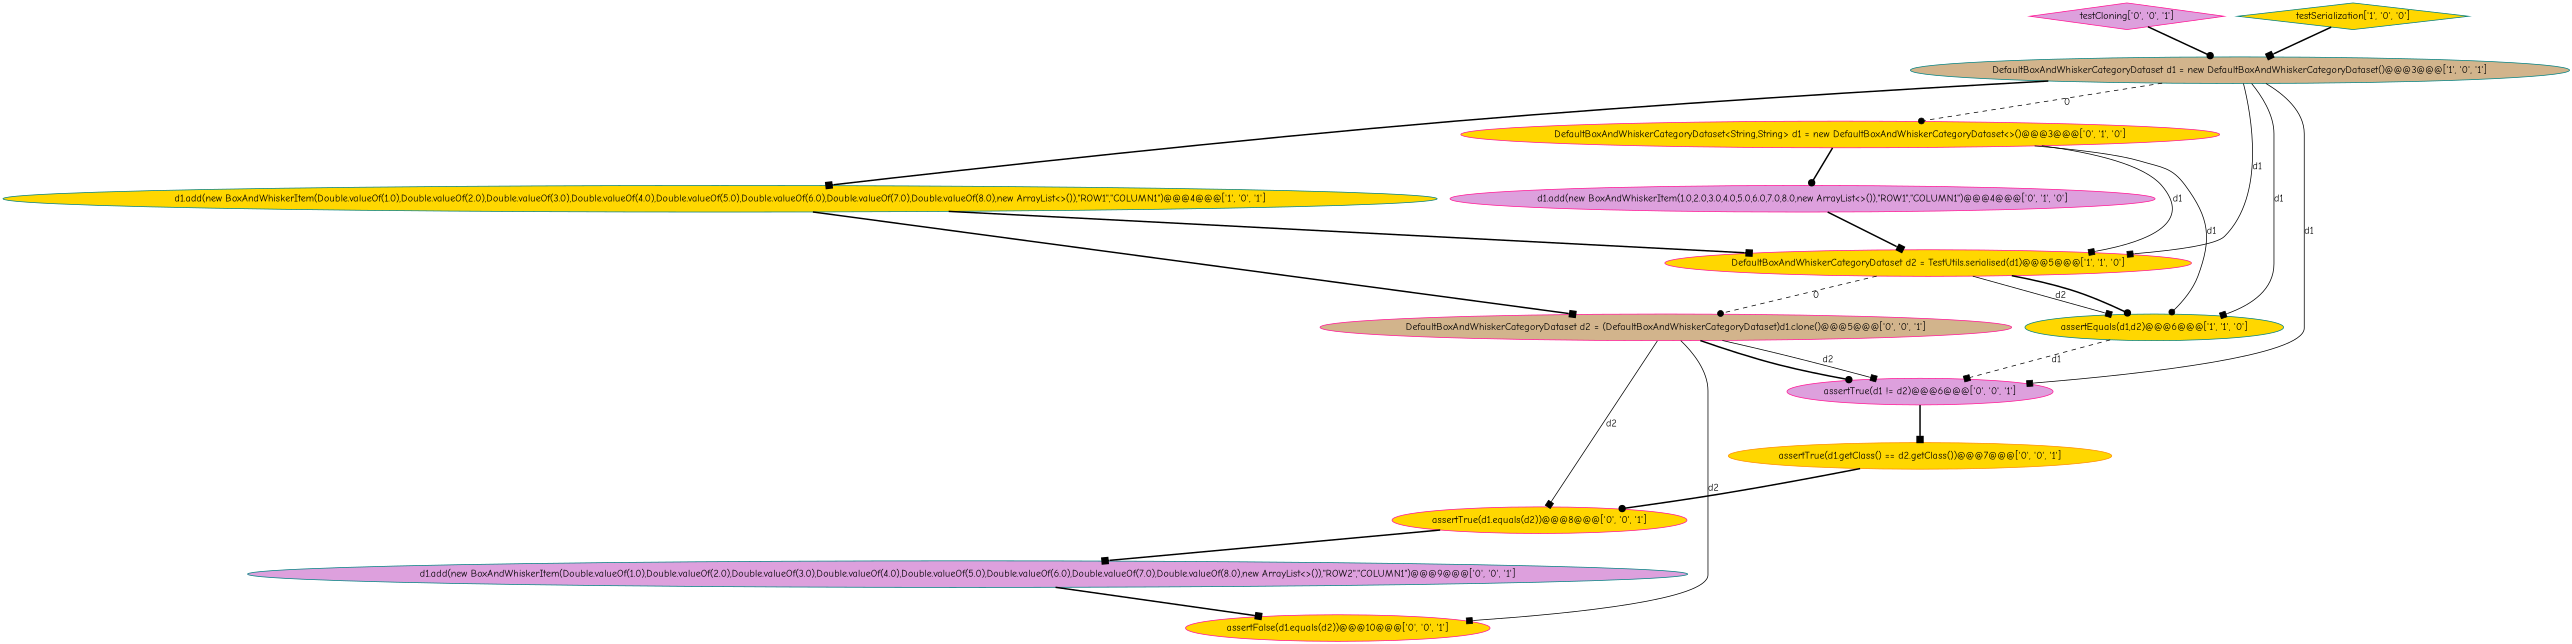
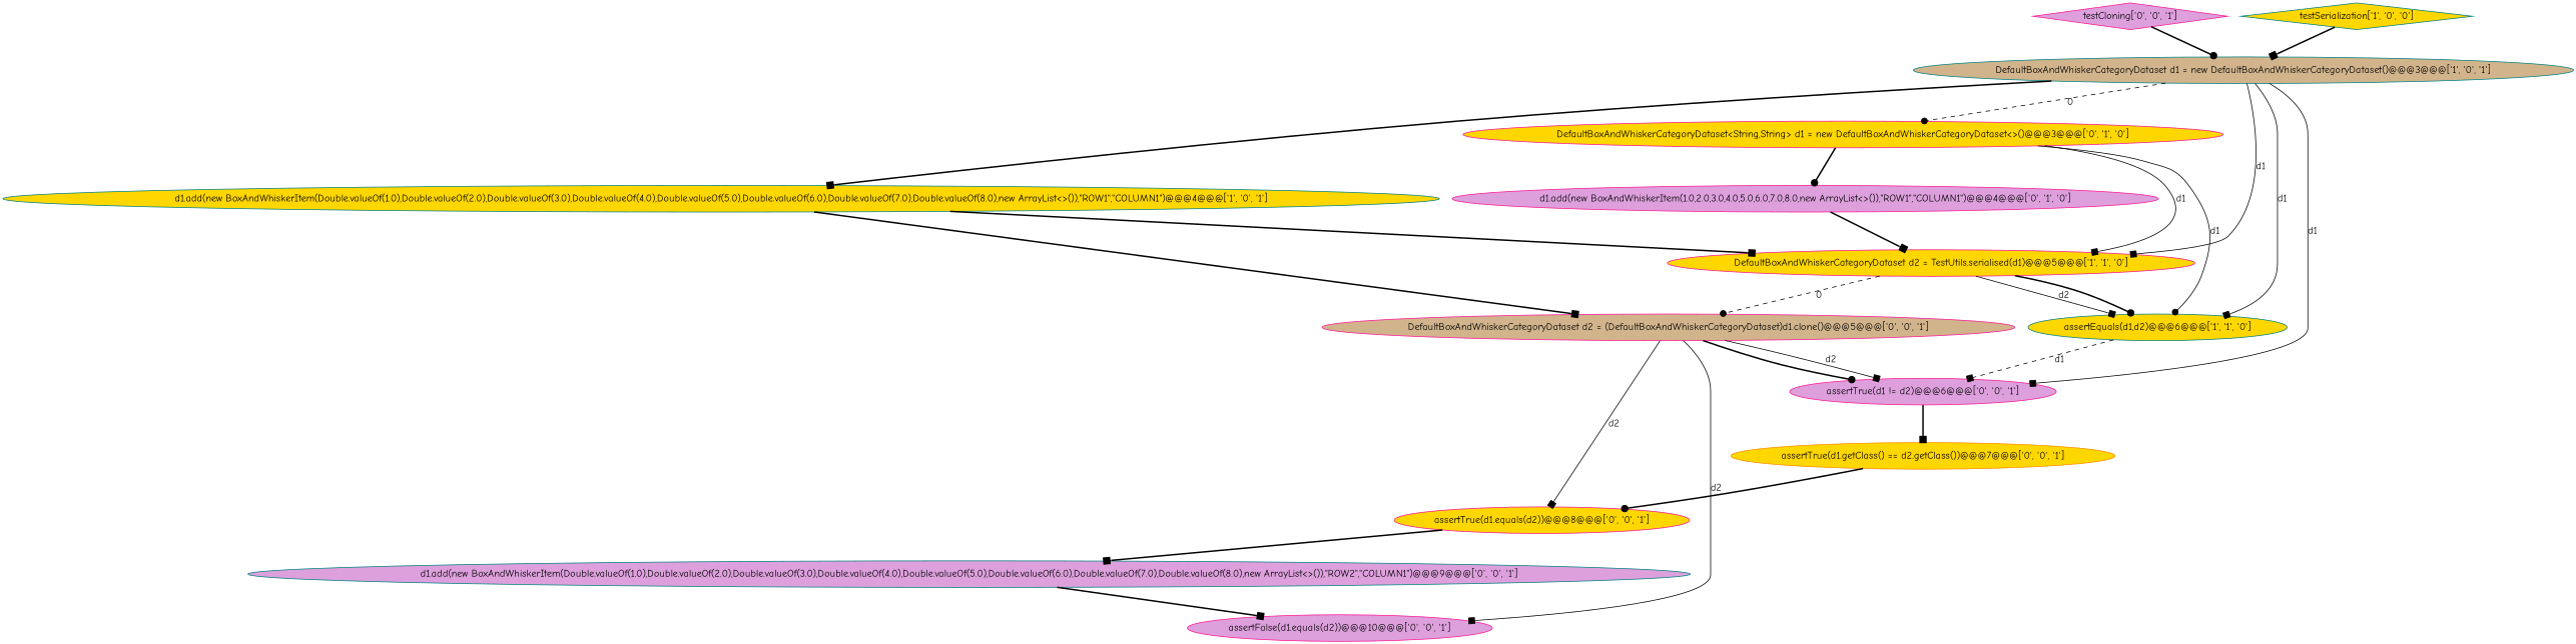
  digraph {
    fontname="Comic Neue"
    node [color=deeppink fillcolor=gold fontname="Comic Neue" shape=ellipse style=filled]
    edge [arrowhead=box fontname="Comic Neue" style=bold]
    n1 [color=teal fillcolor=plum label="d1.add(new BoxAndWhiskerItem(Double.valueOf(1.0),Double.valueOf(2.0),Double.valueOf(3.0),Double.valueOf(4.0),Double.valueOf(5.0),Double.valueOf(6.0),Double.valueOf(7.0),Double.valueOf(8.0),new ArrayList<>()),\"ROW2\",\"COLUMN1\")@@@9@@@['0', '0', '1']"]
-   n2 [label="assertFalse(d1.equals(d2))@@@10@@@['0', '0', '1']"]
+   n2 [fillcolor=plum label="assertFalse(d1.equals(d2))@@@10@@@['0', '0', '1']"]
    n3 [color=teal label="d1.add(new BoxAndWhiskerItem(Double.valueOf(1.0),Double.valueOf(2.0),Double.valueOf(3.0),Double.valueOf(4.0),Double.valueOf(5.0),Double.valueOf(6.0),Double.valueOf(7.0),Double.valueOf(8.0),new ArrayList<>()),\"ROW1\",\"COLUMN1\")@@@4@@@['1', '0', '1']"]
    n4 [label="DefaultBoxAndWhiskerCategoryDataset d2 = TestUtils.serialised(d1)@@@5@@@['1', '1', '0']"]
    n5 [fillcolor=tan label="DefaultBoxAndWhiskerCategoryDataset d2 = (DefaultBoxAndWhiskerCategoryDataset)d1.clone()@@@5@@@['0', '0', '1']"]
    n6 [color=teal label="assertEquals(d1,d2)@@@6@@@['1', '1', '0']"]
    n7 [fillcolor=plum label="assertTrue(d1 != d2)@@@6@@@['0', '0', '1']"]
    n8 [label="assertTrue(d1.equals(d2))@@@8@@@['0', '0', '1']"]
    n9 [color=darkorange label="assertTrue(d1.getClass() == d2.getClass())@@@7@@@['0', '0', '1']"]
    n10 [label="DefaultBoxAndWhiskerCategoryDataset<String,String> d1 = new DefaultBoxAndWhiskerCategoryDataset<>()@@@3@@@['0', '1', '0']"]
    n11 [fillcolor=plum label="d1.add(new BoxAndWhiskerItem(1.0,2.0,3.0,4.0,5.0,6.0,7.0,8.0,new ArrayList<>()),\"ROW1\",\"COLUMN1\")@@@4@@@['0', '1', '0']"]
    n12 [color=teal fillcolor=tan label="DefaultBoxAndWhiskerCategoryDataset d1 = new DefaultBoxAndWhiskerCategoryDataset()@@@3@@@['1', '0', '1']"]
    n13 [fillcolor=plum label="testCloning['0', '0', '1']" shape=diamond]
    n14 [color=teal label="testSerialization['1', '0', '0']" shape=diamond]
    n1 -> n2
    n3 -> n4
    n3 -> n5
    n4 -> n5 [arrowhead=dot label=0 style=dashed]
    n4 -> n6 [label=d2 style=solid]
    n4 -> n6 [arrowhead=dot]
    n5 -> n2 [label=d2 style=solid]
    n5 -> n7 [label=d2 style=solid]
    n5 -> n7 [arrowhead=dot]
    n5 -> n8 [label=d2 style=solid]
    n6 -> n7 [label=d1 style=dashed]
    n7 -> n9
    n8 -> n1
    n9 -> n8 [arrowhead=dot]
    n10 -> n4 [label=d1 style=solid]
    n10 -> n6 [arrowhead=dot label=d1 style=solid]
    n10 -> n11 [arrowhead=dot]
    n11 -> n4
    n12 -> n3
    n12 -> n4 [label=d1 style=solid]
    n12 -> n6 [label=d1 style=solid]
    n12 -> n7 [label=d1 style=solid]
    n12 -> n10 [arrowhead=dot label=0 style=dashed]
    n13 -> n12 [arrowhead=dot]
    n14 -> n12
  }
